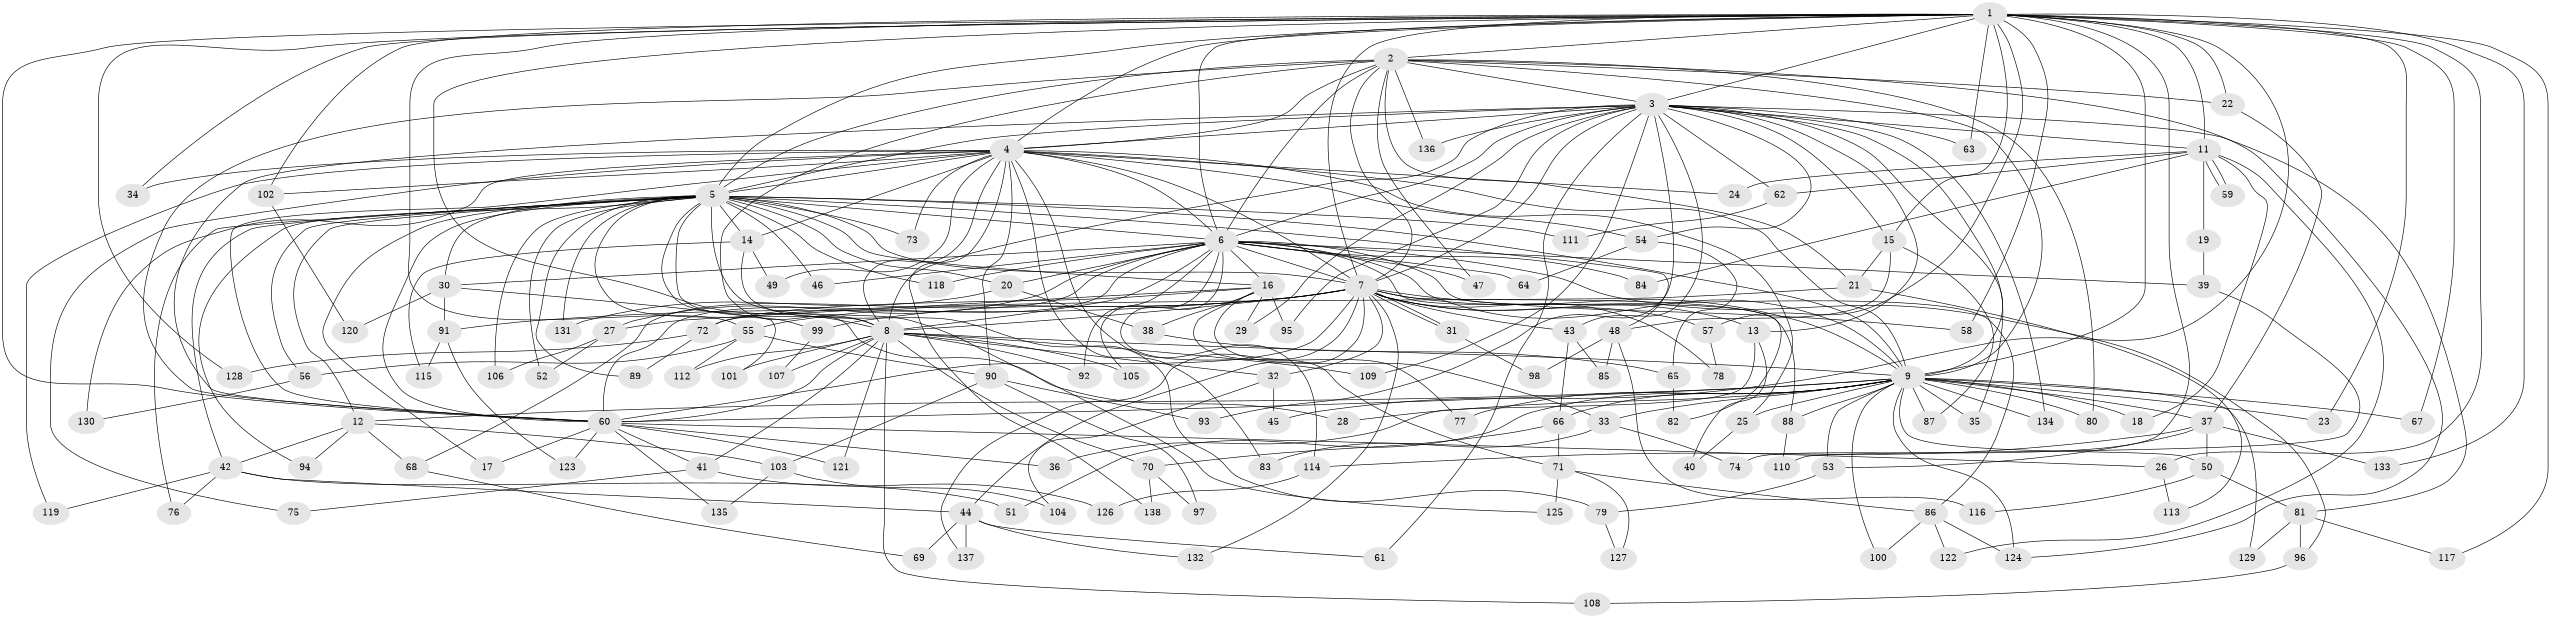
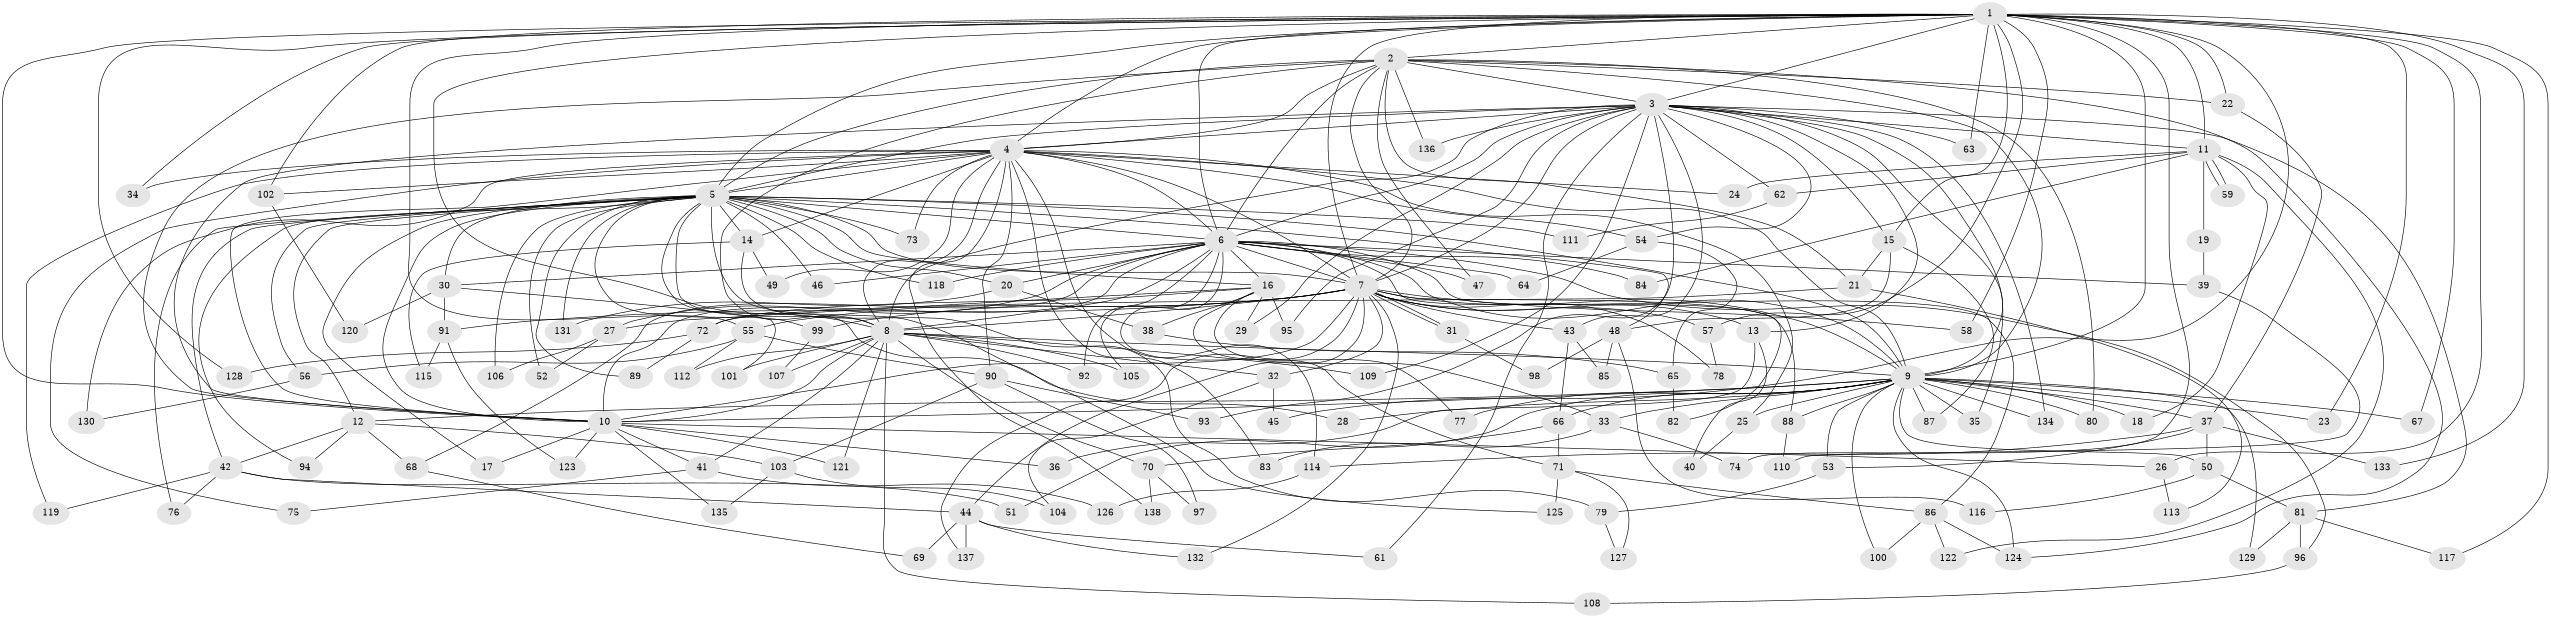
  graph {
    node [color=gray90 style=filled]
    1
    2
    3
    4
    5
    6
    7
    8
    9
-   10 [label=60]
+   10
    11
    15
    22
    23
    26
    34
    45
    55
    57
    58
    63
    67
    74
    102
    117
    128
    133
    21
    47
    80
    124
    136
    13
    29
    35
    43
    54
    61
    62
    81
    93
    95
    109
    134
    14
    24
    25
    49
    73
    75
    83
    90
    114
    119
    130
    138
    12
    16
    17
    20
    28
    30
    42
    46
    48
    52
    56
    76
    89
    94
    99
    106
    111
    118
    125
    131
    27
    39
    64
    68
    71
    82
    84
    86
    92
    96
    105
    31
    32
    44
    78
    88
    91
    132
    137
    41
    70
    101
    107
    108
    112
    121
    18
    33
    37
    50
    51
    53
    66
    77
    87
    100
    129
    36
    123
    135
    19
    59
    122
    113
    120
    72
    40
    85
    65
    79
    115
    103
    97
    126
    38
    98
    116
    110
    69
    127
    104
    1 -- 2
    1 -- 3
    1 -- 4
    1 -- 5
    1 -- 6
    1 -- 7
    1 -- 8
    1 -- 9
    1 -- 10
    1 -- 11
    1 -- 15
    1 -- 22
    1 -- 23
    1 -- 26
    1 -- 34
    1 -- 45
    1 -- 55
    1 -- 57
    1 -- 58
    1 -- 63
    1 -- 67
    1 -- 74
    1 -- 102
    1 -- 117
    1 -- 128
    1 -- 133
    2 -- 3
    2 -- 4
    2 -- 5
    2 -- 6
    2 -- 7
    2 -- 8
    2 -- 9
    2 -- 10
    2 -- 22
    2 -- 21
    2 -- 47
    2 -- 80
    2 -- 124
    2 -- 136
    3 -- 4
    3 -- 5
    3 -- 6
    3 -- 7
    3 -- 8
    3 -- 9
    3 -- 10
    3 -- 11
    3 -- 15
    3 -- 63
    3 -- 136
    3 -- 13
    3 -- 29
    3 -- 35
    3 -- 43
    3 -- 54
    3 -- 61
    3 -- 62
    3 -- 81
    3 -- 93
    3 -- 95
    3 -- 109
    3 -- 134
    4 -- 5
    4 -- 6
    4 -- 7
    4 -- 8
    4 -- 9
    4 -- 10
    4 -- 34
    4 -- 102
    4 -- 54
    4 -- 14
    4 -- 24
    4 -- 25
    4 -- 49
    4 -- 73
    4 -- 75
    4 -- 83
    4 -- 90
    4 -- 114
    4 -- 119
    4 -- 130
    4 -- 138
    5 -- 6
    5 -- 7
    5 -- 8
    5 -- 9
    5 -- 10
    5 -- 14
    5 -- 73
    5 -- 12
    5 -- 16
    5 -- 17
    5 -- 20
    5 -- 28
    5 -- 30
    5 -- 42
    5 -- 46
    5 -- 48
    5 -- 52
    5 -- 56
    5 -- 76
    5 -- 89
    5 -- 94
    5 -- 99
    5 -- 106
    5 -- 111
    5 -- 118
    5 -- 125
    5 -- 131
    6 -- 7
    6 -- 8
    6 -- 9
    6 -- 10
    6 -- 47
    6 -- 16
    6 -- 20
    6 -- 30
    6 -- 46
    6 -- 118
    6 -- 27
    6 -- 39
    6 -- 64
    6 -- 68
    6 -- 71
    6 -- 82
    6 -- 84
    6 -- 86
    6 -- 92
    6 -- 96
    6 -- 105
    7 -- 8
    7 -- 9
    7 -- 10
    7 -- 55
    7 -- 57
    7 -- 58
    7 -- 13
    7 -- 43
    7 -- 99
    7 -- 31
    7 -- 31
    7 -- 32
    7 -- 44
    7 -- 78
    7 -- 88
    7 -- 91
    7 -- 132
    7 -- 137
    8 -- 9
    8 -- 10
    8 -- 109
    8 -- 92
    8 -- 105
    8 -- 32
    8 -- 41
    8 -- 70
    8 -- 101
    8 -- 107
    8 -- 108
    8 -- 112
    8 -- 121
    9 -- 10
    9 -- 23
    9 -- 67
    9 -- 80
    9 -- 124
    9 -- 35
    9 -- 134
    9 -- 25
    9 -- 12
    9 -- 28
    9 -- 88
    9 -- 18
    9 -- 33
    9 -- 37
    9 -- 50
    9 -- 51
    9 -- 53
    9 -- 66
    9 -- 77
    9 -- 87
    9 -- 100
    9 -- 129
    10 -- 26
    10 -- 17
    10 -- 41
    10 -- 121
    10 -- 36
    10 -- 123
    10 -- 135
    11 -- 62
    11 -- 24
    11 -- 84
    11 -- 18
    11 -- 19
    11 -- 59
    11 -- 59
    11 -- 122
    15 -- 21
    15 -- 48
    15 -- 87
    22 -- 37
    26 -- 113
    55 -- 90
    55 -- 56
    55 -- 112
    57 -- 78
    102 -- 120
    21 -- 113
    21 -- 72
    13 -- 36
    13 -- 40
    43 -- 66
    43 -- 85
    54 -- 64
    54 -- 65
    62 -- 111
    81 -- 117
    81 -- 96
    81 -- 129
    14 -- 49
    14 -- 79
    14 -- 115
    25 -- 40
    90 -- 93
    90 -- 103
    90 -- 97
    114 -- 126
    12 -- 42
    12 -- 94
    12 -- 68
    12 -- 103
    16 -- 29
    16 -- 95
    16 -- 27
    16 -- 33
    16 -- 77
    16 -- 72
    16 -- 38
    20 -- 131
    20 -- 38
    30 -- 91
    30 -- 101
    30 -- 120
    42 -- 119
    42 -- 76
    42 -- 44
    42 -- 51
    48 -- 85
    48 -- 98
    48 -- 116
    56 -- 130
    99 -- 107
    27 -- 52
    27 -- 106
    39 -- 110
    68 -- 69
    71 -- 125
    71 -- 86
    71 -- 127
    86 -- 124
    86 -- 100
    86 -- 122
    96 -- 108
    31 -- 98
    32 -- 45
    32 -- 104
    44 -- 61
    44 -- 132
    44 -- 137
    44 -- 69
    88 -- 110
    91 -- 123
    91 -- 115
    41 -- 75
    41 -- 126
    70 -- 138
    70 -- 97
    33 -- 74
    33 -- 83
    37 -- 133
    37 -- 114
    37 -- 50
    37 -- 53
    50 -- 81
    50 -- 116
    53 -- 79
    66 -- 71
    66 -- 70
    19 -- 39
    72 -- 128
    72 -- 89
    65 -- 82
    79 -- 127
    103 -- 135
    103 -- 104
    38 -- 65
  }
